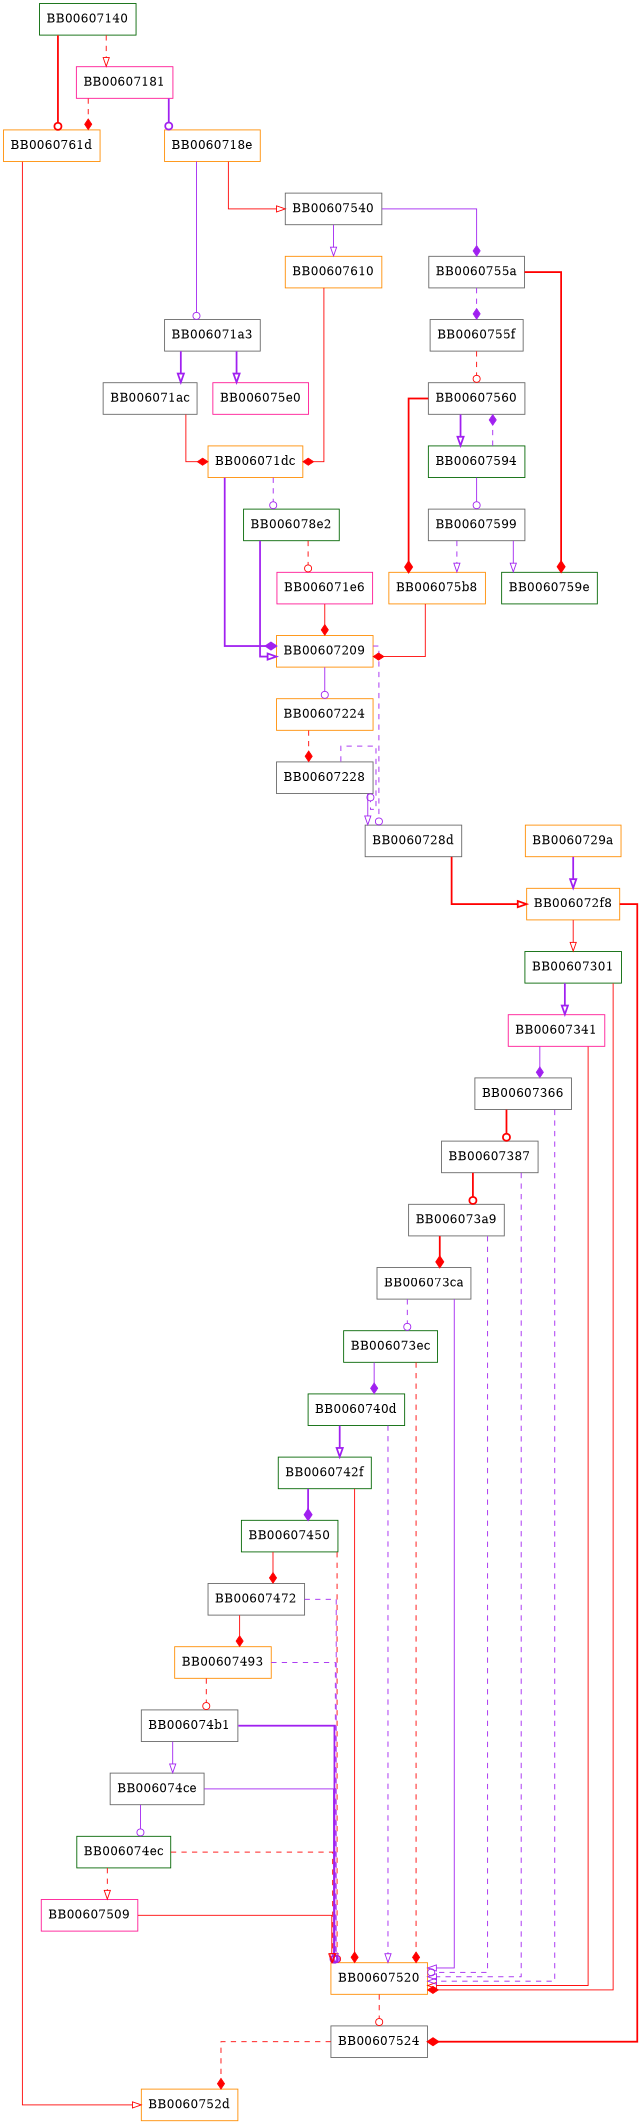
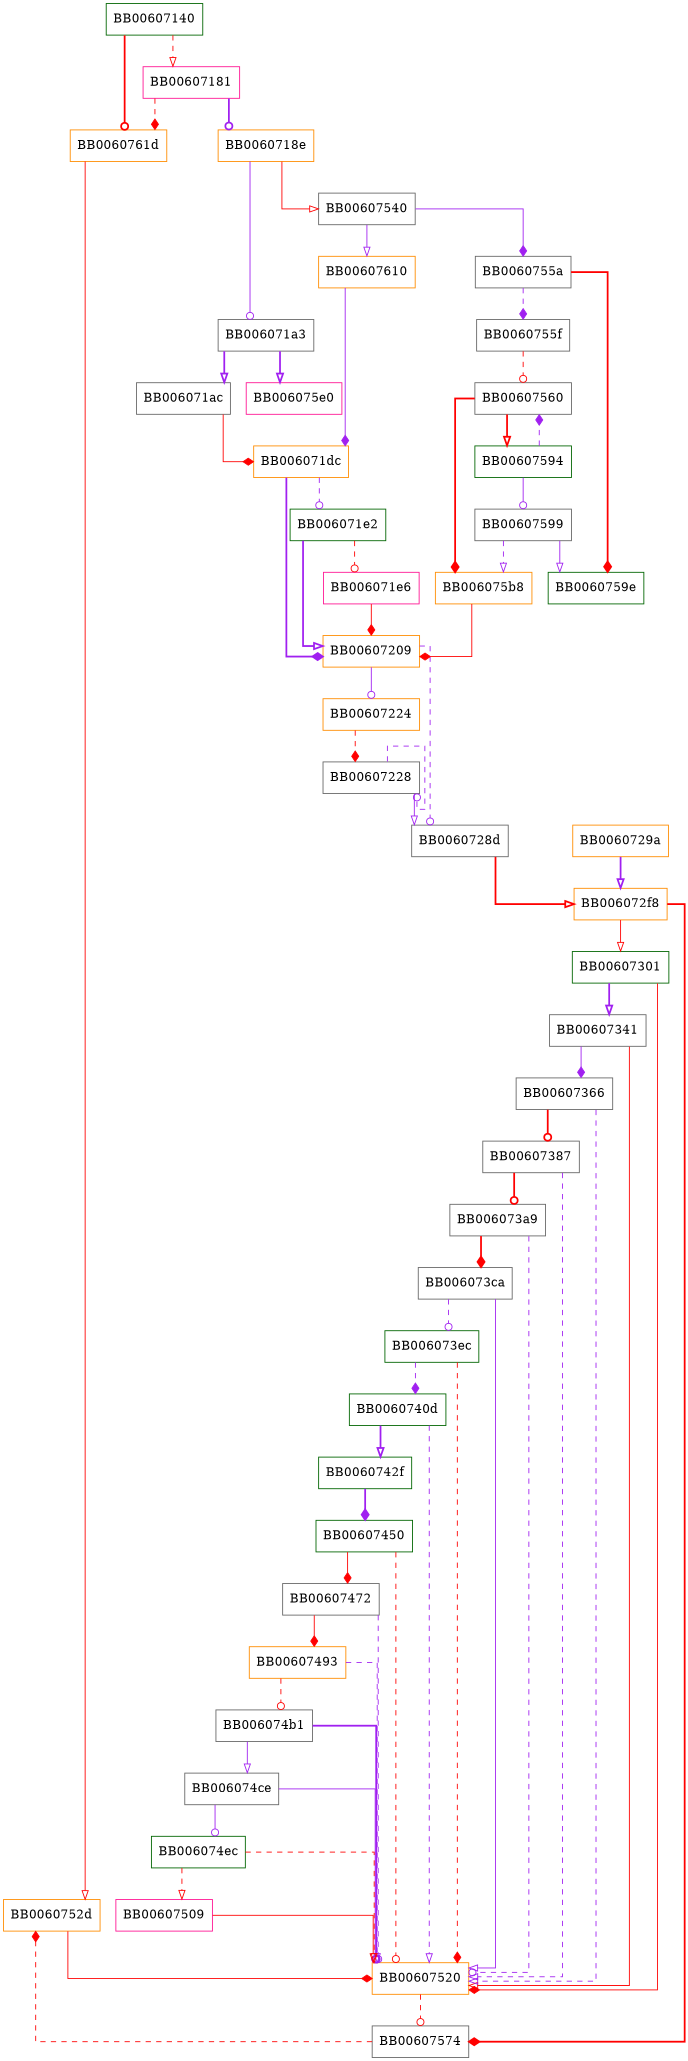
  digraph {
    splines=ortho
    node [color=gray40 shape=box]
    edge [arrowhead=onormal color=purple style=dashed]
    BB00607140 [color=darkgreen]
    BB0060761d [color=darkorange]
    BB00607181 [color=deeppink]
    BB0060752d [color=darkorange]
    BB0060718e [color=darkorange]
    BB00607540
    BB006071a3
    BB00607610 [color=darkorange]
    BB0060755a
    BB006075e0 [color=deeppink]
    BB006071ac
    BB006071dc [color=darkorange]
    BB0060759e [color=darkgreen]
    BB0060755f
    BB00607209 [color=darkorange]
-   BB006071e2 [color=darkgreen label=BB006078e2]
+   BB006071e2 [color=darkgreen]
    BB0060728d
    BB00607224 [color=darkorange]
    BB006071e6 [color=deeppink]
    BB006072f8 [color=darkorange]
    BB00607228
-   BB00607524
+   BB00607524 [label=BB00607574]
    BB00607301 [color=darkgreen]
    BB0060729a [color=darkorange]
    BB00607520 [color=darkorange]
-   BB00607341 [color=deeppink]
+   BB00607341
    BB00607366
    BB00607387
    BB006073a9
    BB006073ca
    BB006073ec [color=darkgreen]
    BB0060740d [color=darkgreen]
    BB0060742f [color=darkgreen]
    BB00607450 [color=darkgreen]
    BB00607472
    BB00607493 [color=darkorange]
    BB006074b1
    BB006074ce
    BB006074ec [color=darkgreen]
    BB00607509 [color=deeppink]
    BB00607560
    BB006075b8 [color=darkorange]
    BB00607594 [color=darkgreen]
    BB00607599
    BB00607140 -> BB0060761d [arrowhead=odot color=red style=bold]
    BB00607140 -> BB00607181 [color=red]
    BB0060761d -> BB0060752d [color=red style=solid]
    BB00607181 -> BB0060761d [arrowhead=diamond color=red]
    BB00607181 -> BB0060718e [arrowhead=odot style=bold]
    BB0060718e -> BB00607540 [color=red style=solid]
    BB0060718e -> BB006071a3 [arrowhead=odot style=solid]
    BB00607540 -> BB00607610 [style=solid]
    BB00607540 -> BB0060755a [arrowhead=diamond style=solid]
    BB006071a3 -> BB006075e0 [style=bold]
    BB006071a3 -> BB006071ac [style=bold]
-   BB00607610 -> BB006071dc [arrowhead=diamond color=red style=solid]
+   BB00607610 -> BB006071dc [arrowhead=diamond style=solid]
    BB0060755a -> BB0060759e [arrowhead=diamond color=red style=bold]
    BB0060755a -> BB0060755f [arrowhead=diamond]
    BB006071ac -> BB006071dc [arrowhead=diamond color=red style=solid]
    BB006071dc -> BB00607209 [arrowhead=diamond style=bold]
    BB006071dc -> BB006071e2 [arrowhead=odot]
    BB0060755f -> BB00607560 [arrowhead=odot color=red]
    BB00607209 -> BB0060728d [arrowhead=odot]
    BB00607209 -> BB00607224 [arrowhead=odot style=solid]
    BB006071e2 -> BB00607209 [style=bold]
    BB006071e2 -> BB006071e6 [arrowhead=odot color=red]
    BB0060728d -> BB006072f8 [color=red style=bold]
    BB00607224 -> BB00607228 [arrowhead=diamond color=red]
    BB006071e6 -> BB00607209 [arrowhead=diamond color=red style=solid]
    BB006072f8 -> BB00607524 [arrowhead=diamond color=red style=bold]
    BB006072f8 -> BB00607301 [color=red style=solid]
    BB00607228 -> BB0060728d [style=solid]
    BB00607228 -> BB00607228 [arrowhead=odot]
    BB00607524 -> BB0060752d [arrowhead=diamond color=red]
    BB00607301 -> BB00607520 [arrowhead=diamond color=red style=solid]
    BB00607301 -> BB00607341 [style=bold]
    BB0060729a -> BB006072f8 [style=bold]
    BB00607520 -> BB00607524 [arrowhead=odot color=red]
    BB00607341 -> BB00607520 [color=red style=solid]
    BB00607341 -> BB00607366 [arrowhead=diamond style=solid]
    BB00607366 -> BB00607520
    BB00607366 -> BB00607387 [arrowhead=odot color=red style=bold]
    BB00607387 -> BB00607520
    BB00607387 -> BB006073a9 [arrowhead=odot color=red style=bold]
    BB006073a9 -> BB00607520 [arrowhead=odot]
    BB006073a9 -> BB006073ca [arrowhead=diamond color=red style=bold]
    BB006073ca -> BB00607520 [style=solid]
    BB006073ca -> BB006073ec [arrowhead=odot]
    BB006073ec -> BB00607520 [arrowhead=diamond color=red]
-   BB006073ec -> BB0060740d [arrowhead=diamond style=solid]
+   BB006073ec -> BB0060740d [arrowhead=diamond]
    BB0060740d -> BB00607520
    BB0060740d -> BB0060742f [style=bold]
-   BB0060742f -> BB00607520 [arrowhead=diamond color=red style=solid]
+   BB0060752d -> BB00607520 [arrowhead=diamond color=red style=solid]
    BB0060742f -> BB00607450 [arrowhead=diamond style=bold]
    BB00607450 -> BB00607520 [arrowhead=odot color=red]
    BB00607450 -> BB00607472 [arrowhead=diamond color=red style=solid]
    BB00607472 -> BB00607520 [arrowhead=odot]
    BB00607472 -> BB00607493 [arrowhead=diamond color=red style=solid]
    BB00607493 -> BB00607520
    BB00607493 -> BB006074b1 [arrowhead=odot color=red]
    BB006074b1 -> BB00607520 [arrowhead=odot style=bold]
    BB006074b1 -> BB006074ce [style=solid]
    BB006074ce -> BB00607520 [arrowhead=odot style=solid]
    BB006074ce -> BB006074ec [arrowhead=odot style=solid]
    BB006074ec -> BB00607520 [color=red]
    BB006074ec -> BB00607509 [color=red]
    BB00607509 -> BB00607520 [color=red style=solid]
    BB00607560 -> BB006075b8 [arrowhead=diamond color=red style=bold]
-   BB00607560 -> BB00607594 [style=bold]
+   BB00607560 -> BB00607594 [color=red style=bold]
    BB006075b8 -> BB00607209 [arrowhead=diamond color=red style=solid]
    BB00607594 -> BB00607560 [arrowhead=diamond]
    BB00607594 -> BB00607599 [arrowhead=odot style=solid]
    BB00607599 -> BB0060759e [style=solid]
    BB00607599 -> BB006075b8
  }
